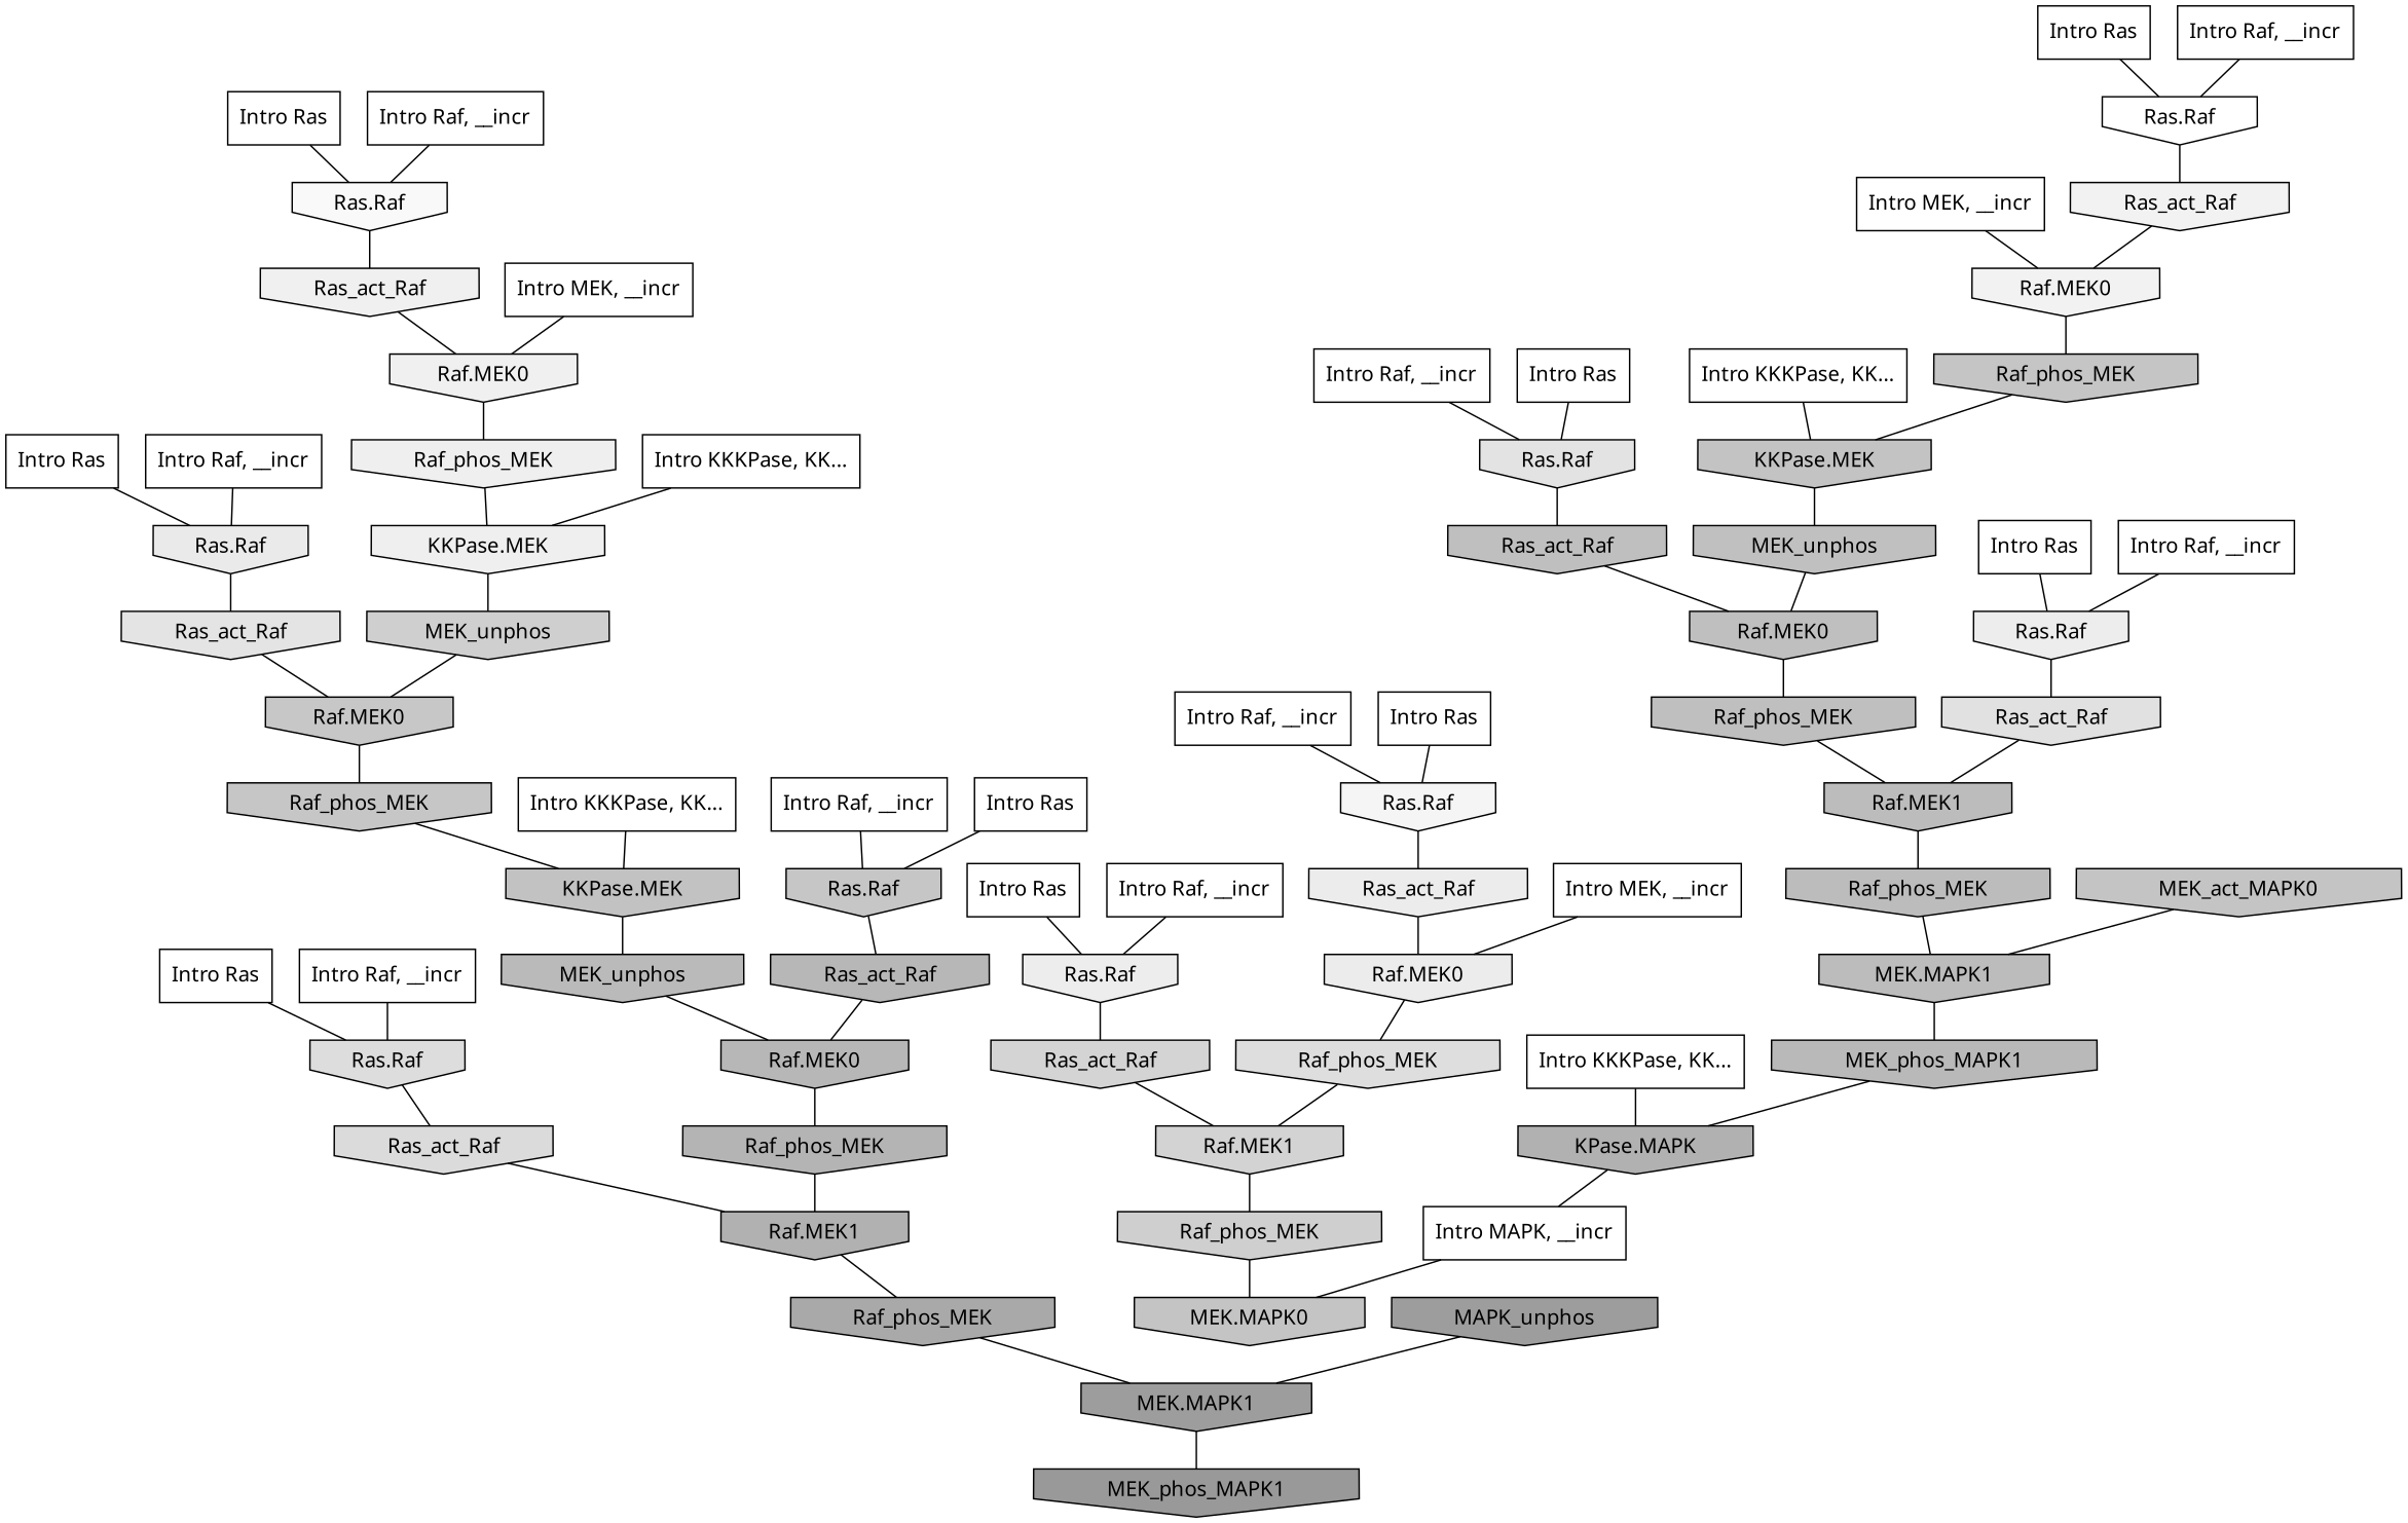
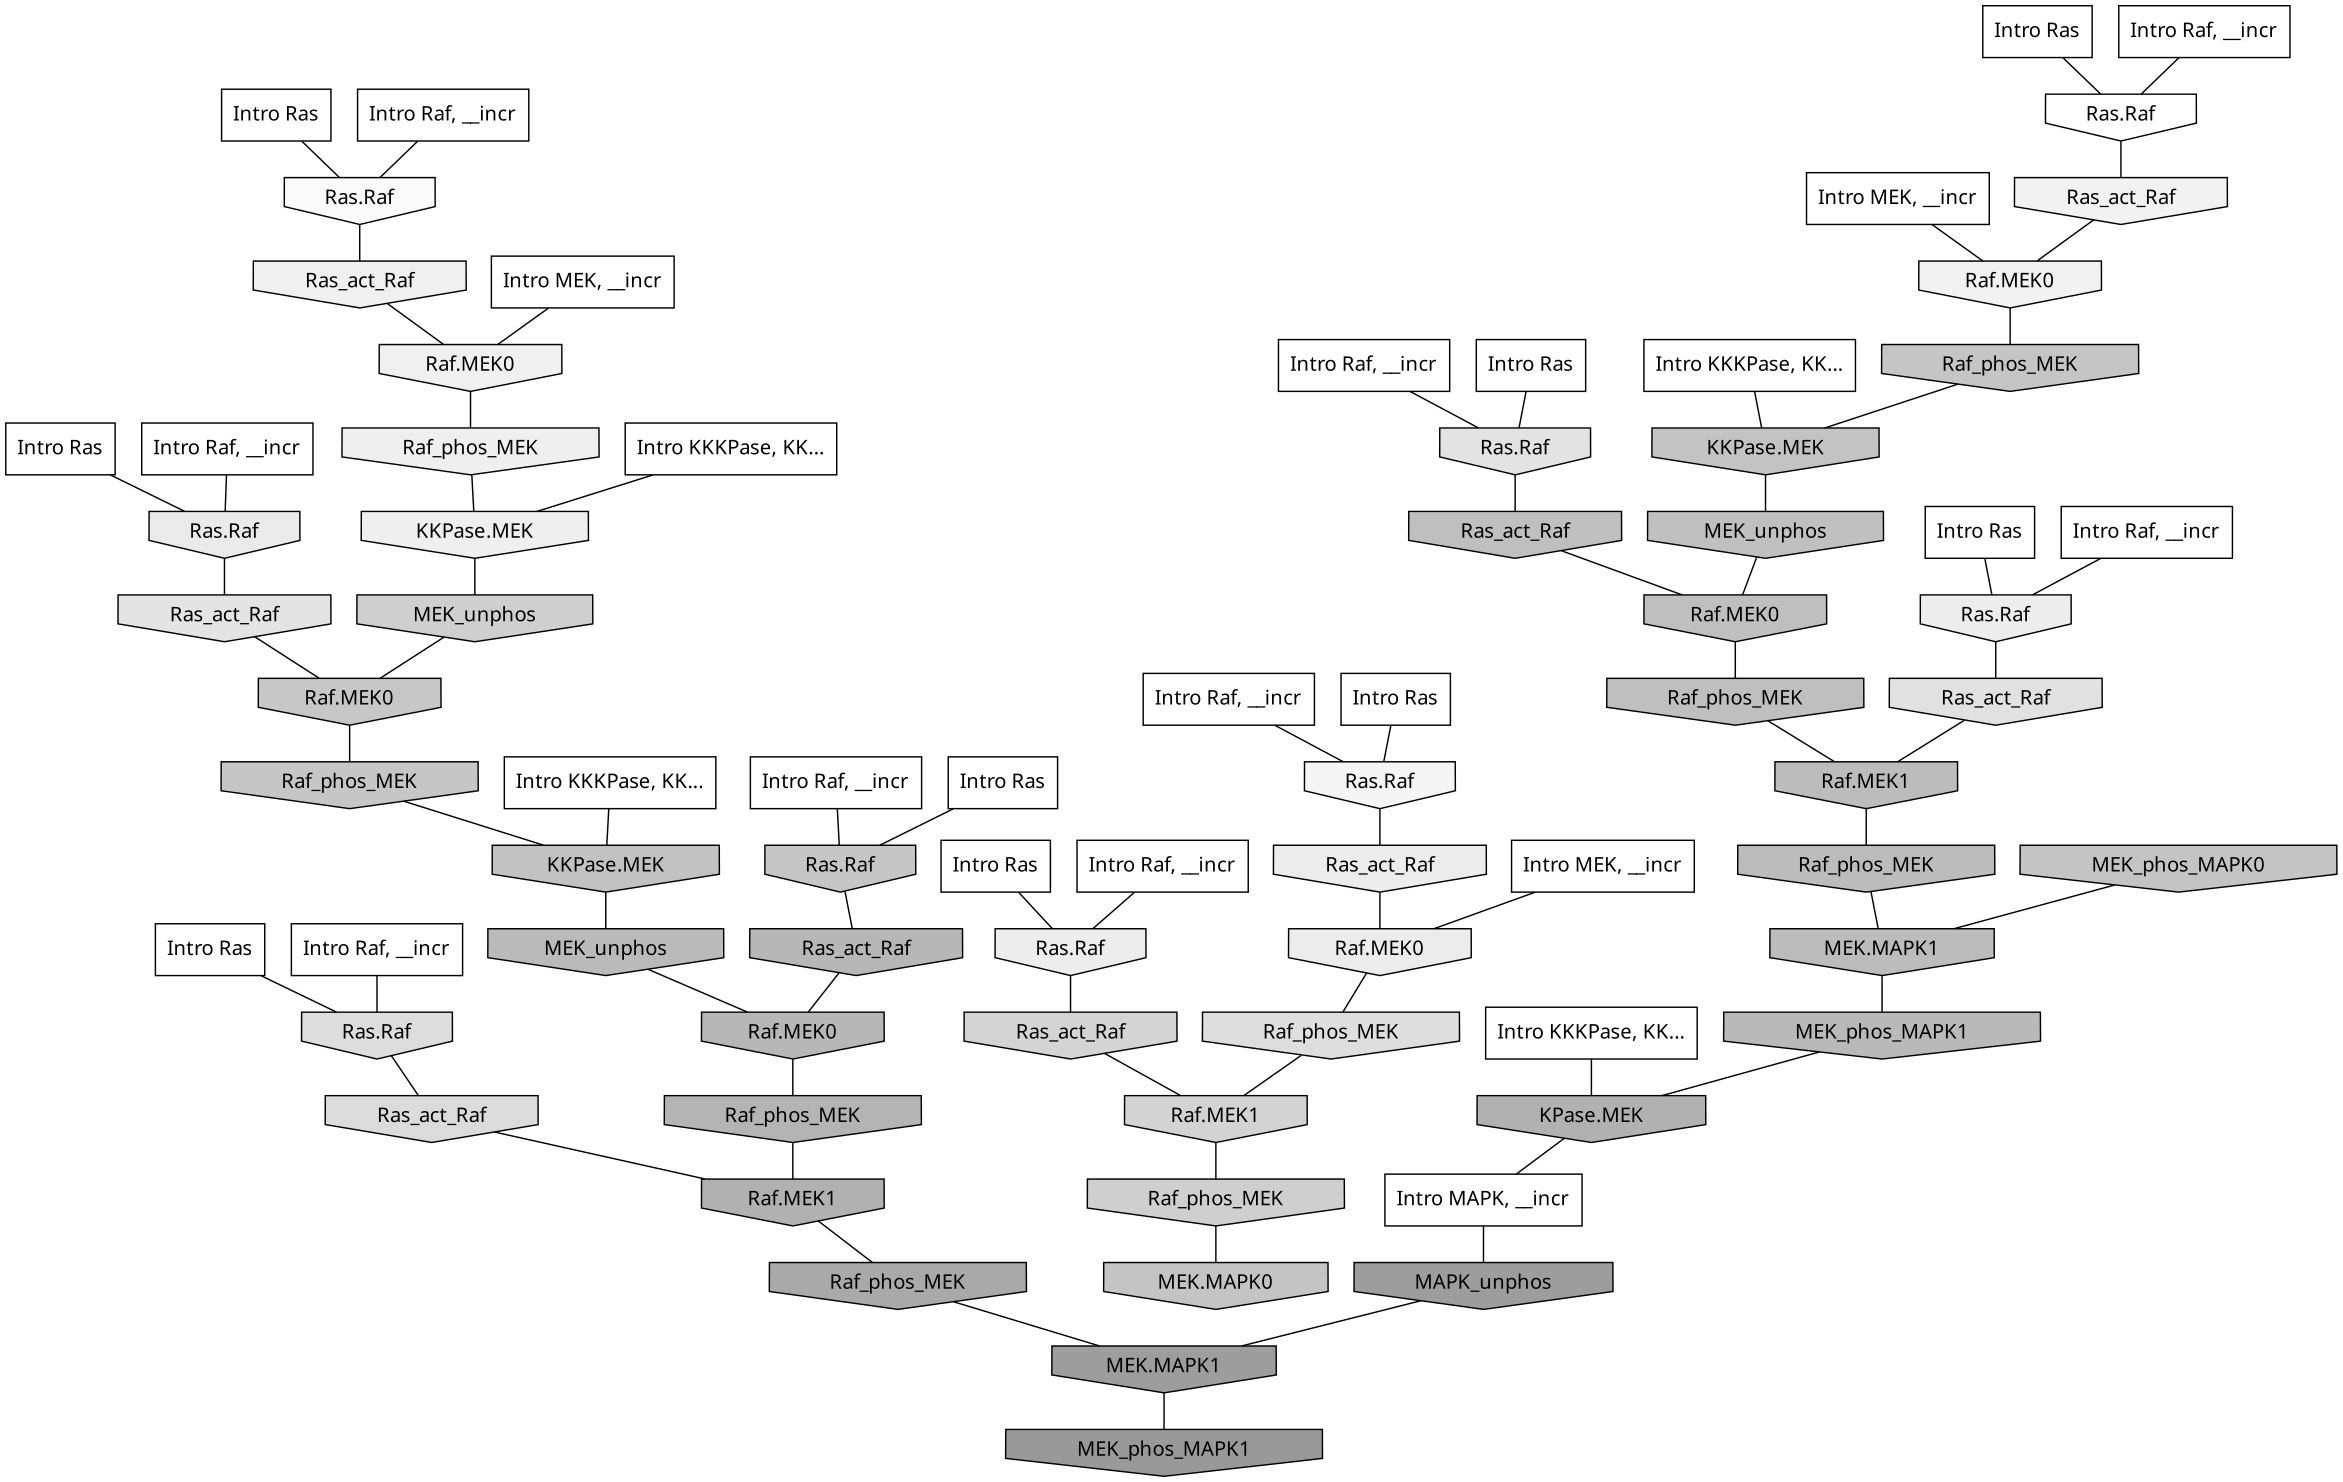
  digraph {
    rankdir=TB
    ranksep=0.30
    node [fillcolor="0.000 0.000 1.000" fontname="CMU Serif" shape=invhouse style=filled]
    edge [color="0.000 0.000 0.000" dir=none fontname="CMU Serif"]
    n1 [label="Intro Ras" shape=rectangle]
    n2 [fillcolor="0.000 0.000 0.917" label="Ras.Raf"]
    n3 [fillcolor="0.000 0.000 0.891" label=Ras_act_Raf]
    n4 [label="Intro Ras" shape=rectangle]
    n5 [fillcolor="0.000 0.000 0.976" label="Ras.Raf"]
    n6 [fillcolor="0.000 0.000 0.940" label=Ras_act_Raf]
    n7 [label="Intro Ras" shape=rectangle]
    n8 [label="Ras.Raf"]
    n9 [fillcolor="0.000 0.000 0.948" label=Ras_act_Raf]
    n10 [label="Intro Ras" shape=rectangle]
    n11 [fillcolor="0.000 0.000 0.929" label="Ras.Raf"]
    n12 [fillcolor="0.000 0.000 0.832" label=Ras_act_Raf]
    n13 [label="Intro Ras" shape=rectangle]
    n14 [fillcolor="0.000 0.000 0.929" label="Ras.Raf"]
    n15 [fillcolor="0.000 0.000 0.882" label=Ras_act_Raf]
    n16 [label="Intro Ras" shape=rectangle]
    n17 [fillcolor="0.000 0.000 0.887" label="Ras.Raf"]
    n18 [fillcolor="0.000 0.000 0.749" label=Ras_act_Raf]
    n19 [label="Intro Ras" shape=rectangle]
    n20 [fillcolor="0.000 0.000 0.776" label="Ras.Raf"]
    n21 [fillcolor="0.000 0.000 0.715" label=Ras_act_Raf]
    n22 [label="Intro Ras" shape=rectangle]
    n23 [fillcolor="0.000 0.000 0.960" label="Ras.Raf"]
    n24 [fillcolor="0.000 0.000 0.924" label=Ras_act_Raf]
    n25 [label="Intro Ras" shape=rectangle]
    n26 [fillcolor="0.000 0.000 0.867" label="Ras.Raf"]
    n27 [fillcolor="0.000 0.000 0.857" label=Ras_act_Raf]
    n28 [label="Intro Raf, __incr" shape=rectangle]
    n29 [label="Intro Raf, __incr" shape=rectangle]
    n30 [label="Intro Raf, __incr" shape=rectangle]
    n31 [label="Intro Raf, __incr" shape=rectangle]
    n32 [label="Intro Raf, __incr" shape=rectangle]
    n33 [label="Intro Raf, __incr" shape=rectangle]
    n34 [label="Intro Raf, __incr" shape=rectangle]
    n35 [label="Intro Raf, __incr" shape=rectangle]
    n36 [label="Intro Raf, __incr" shape=rectangle]
    n37 [label="Intro MEK, __incr" shape=rectangle]
    n38 [fillcolor="0.000 0.000 0.924" label="Raf.MEK0"]
    n39 [fillcolor="0.000 0.000 0.870" label=Raf_phos_MEK]
    n40 [label="Intro MEK, __incr" shape=rectangle]
    n41 [fillcolor="0.000 0.000 0.940" label="Raf.MEK0"]
    n42 [fillcolor="0.000 0.000 0.937" label=Raf_phos_MEK]
    n43 [label="Intro MEK, __incr" shape=rectangle]
    n44 [fillcolor="0.000 0.000 0.948" label="Raf.MEK0"]
    n45 [fillcolor="0.000 0.000 0.771" label=Raf_phos_MEK]
    n46 [label="Intro MAPK, __incr" shape=rectangle]
    n47 [fillcolor="0.000 0.000 0.768" label="MEK.MAPK0"]
    n48 [label="Intro KKKPase, KK..." shape=rectangle]
-   n49 [fillcolor="0.000 0.000 0.693" label="KPase.MAPK"]
+   n49 [fillcolor="0.000 0.000 0.693" label="KPase.MEK"]
    n50 [label="Intro KKKPase, KK..." shape=rectangle]
    n51 [fillcolor="0.000 0.000 0.935" label="KKPase.MEK"]
    n52 [fillcolor="0.000 0.000 0.809" label=MEK_unphos]
    n53 [label="Intro KKKPase, KK..." shape=rectangle]
    n54 [fillcolor="0.000 0.000 0.760" label="KKPase.MEK"]
    n55 [fillcolor="0.000 0.000 0.727" label=MEK_unphos]
    n56 [label="Intro KKKPase, KK..." shape=rectangle]
    n57 [fillcolor="0.000 0.000 0.765" label="KKPase.MEK"]
    n58 [fillcolor="0.000 0.000 0.751" label=MEK_unphos]
    n59 [fillcolor="0.000 0.000 0.778" label="Raf.MEK0"]
    n60 [fillcolor="0.000 0.000 0.827" label="Raf.MEK1"]
    n61 [fillcolor="0.000 0.000 0.737" label="Raf.MEK1"]
    n62 [fillcolor="0.000 0.000 0.777" label=Raf_phos_MEK]
    n63 [fillcolor="0.000 0.000 0.749" label="Raf.MEK0"]
    n64 [fillcolor="0.000 0.000 0.737" label=Raf_phos_MEK]
    n65 [fillcolor="0.000 0.000 0.809" label=Raf_phos_MEK]
    n66 [fillcolor="0.000 0.000 0.694" label="Raf.MEK1"]
    n67 [fillcolor="0.000 0.000 0.664" label=Raf_phos_MEK]
    n68 [fillcolor="0.000 0.000 0.715" label="Raf.MEK0"]
-   n69 [fillcolor="0.000 0.000 0.767" label=MEK_act_MAPK0]
+   n69 [fillcolor="0.000 0.000 0.767" label=MEK_phos_MAPK0]
    n70 [fillcolor="0.000 0.000 0.737" label="MEK.MAPK1"]
    n71 [fillcolor="0.000 0.000 0.723" label=MEK_phos_MAPK1]
    n72 [fillcolor="0.000 0.000 0.748" label=Raf_phos_MEK]
    n73 [fillcolor="0.000 0.000 0.705" label=Raf_phos_MEK]
    n74 [fillcolor="0.000 0.000 0.616" label="MEK.MAPK1"]
    n75 [fillcolor="0.000 0.000 0.616" label=MAPK_unphos]
    n76 [fillcolor="0.000 0.000 0.600" label=MEK_phos_MAPK1]
    n1 -> n2
    n2 -> n3
    n3 -> n59
    n4 -> n5
    n5 -> n6
    n6 -> n41
    n7 -> n8
    n8 -> n9
    n9 -> n44
    n10 -> n11
    n11 -> n12
    n12 -> n60
    n13 -> n14
    n14 -> n15
    n15 -> n61
    n16 -> n17
    n17 -> n18
    n18 -> n63
    n19 -> n20
    n20 -> n21
    n21 -> n68
    n22 -> n23
    n23 -> n24
    n24 -> n38
    n25 -> n26
    n26 -> n27
    n27 -> n66
    n28 -> n26
    n29 -> n11
    n30 -> n23
    n31 -> n17
    n32 -> n20
    n33 -> n8
    n34 -> n2
    n35 -> n14
    n36 -> n5
    n37 -> n38
    n38 -> n39
    n39 -> n60
    n40 -> n41
    n41 -> n42
    n42 -> n51
    n43 -> n44
    n44 -> n45
    n45 -> n57
-   n46 -> n47
+   n46 -> n75
    n48 -> n49
    n49 -> n46
    n50 -> n51
    n51 -> n52
    n52 -> n59
    n53 -> n54
    n54 -> n55
    n55 -> n68
    n56 -> n57
    n57 -> n58
    n58 -> n63
    n59 -> n62
    n60 -> n65
    n61 -> n64
    n62 -> n54
    n63 -> n72
    n64 -> n70
    n65 -> n47
    n66 -> n67
    n67 -> n74
    n68 -> n73
    n69 -> n70
    n70 -> n71
    n71 -> n49
    n72 -> n61
    n73 -> n66
    n74 -> n76
    n75 -> n74
  }
